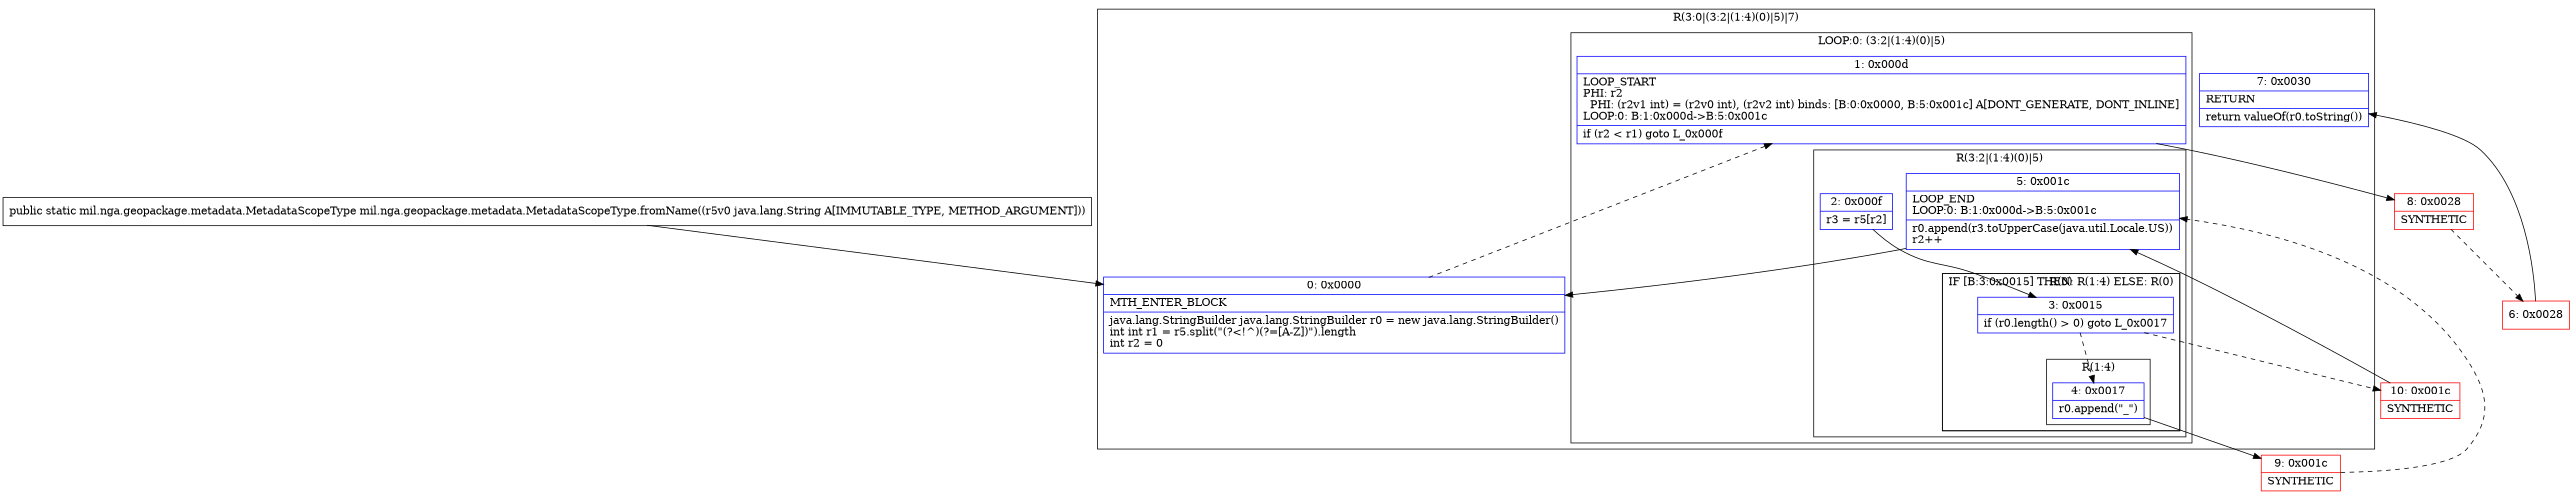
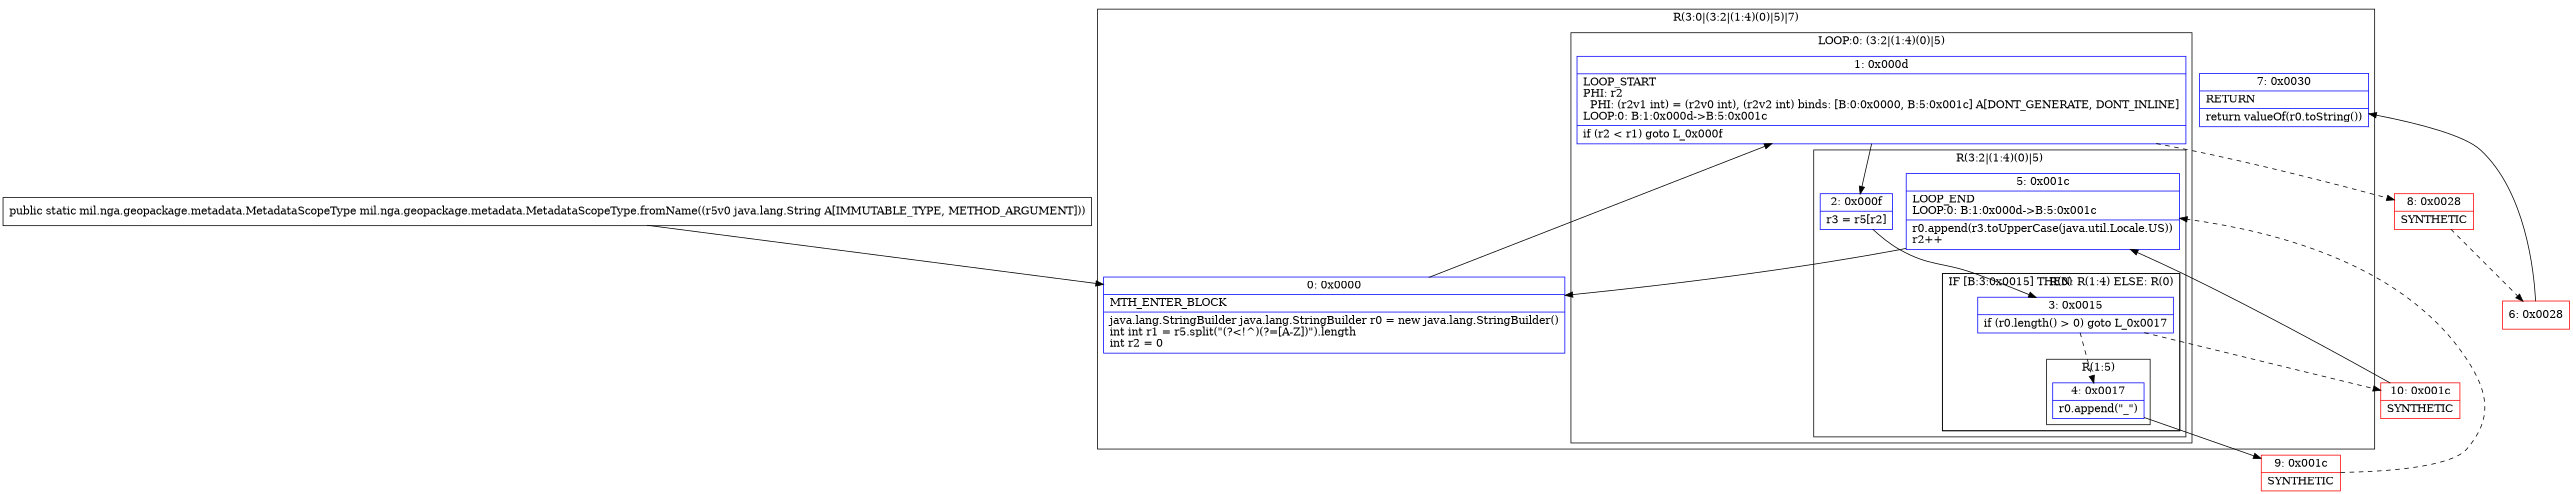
  digraph {
    node [color=blue shape=record]
    n1 [label="{4\:\ 0x0017|r0.append(\"_\")\l}"]
    n2 [label="{3\:\ 0x0015|if (r0.length() \> 0) goto L_0x0017\l}"]
    n3 [label="{2\:\ 0x000f|r3 = r5[r2]\l}"]
    n4 [label="{5\:\ 0x001c|LOOP_END\lLOOP:0: B:1:0x000d\-\>B:5:0x001c\l|r0.append(r3.toUpperCase(java.util.Locale.US))\lr2++\l}"]
    n5 [label="{1\:\ 0x000d|LOOP_START\lPHI: r2 \l  PHI: (r2v1 int) = (r2v0 int), (r2v2 int) binds: [B:0:0x0000, B:5:0x001c] A[DONT_GENERATE, DONT_INLINE]\lLOOP:0: B:1:0x000d\-\>B:5:0x001c\l|if (r2 \< r1) goto L_0x000f\l}"]
    n6 [label="{0\:\ 0x0000|MTH_ENTER_BLOCK\l|java.lang.StringBuilder java.lang.StringBuilder r0 = new java.lang.StringBuilder()\lint int r1 = r5.split(\"(?\<!^)(?=[A\-Z])\").length\lint r2 = 0\l}"]
    n7 [label="{7\:\ 0x0030|RETURN\l|return valueOf(r0.toString())\l}"]
    n8 [color=red label="{9\:\ 0x001c|SYNTHETIC\l}"]
    n9 [color=red label="{10\:\ 0x001c|SYNTHETIC\l}"]
    n10 [color=red label="{8\:\ 0x0028|SYNTHETIC\l}"]
    n11 [color=red label="{6\:\ 0x0028}"]
    n12 [label="{public static mil.nga.geopackage.metadata.MetadataScopeType mil.nga.geopackage.metadata.MetadataScopeType.fromName((r5v0 java.lang.String A[IMMUTABLE_TYPE, METHOD_ARGUMENT])) }" color=""]
    subgraph cluster_1 {
      label="R(3:0|(3:2|(1:4)(0)|5)|7)"
      n6
      n7
      subgraph cluster_2 {
        label="LOOP:0: (3:2|(1:4)(0)|5)"
        n5
        subgraph cluster_3 {
          label="R(3:2|(1:4)(0)|5)"
          n3
          n4
          subgraph cluster_4 {
            label="IF [B:3:0x0015] THEN: R(1:4) ELSE: R(0)"
            n2
            subgraph cluster_5 {
-             label="R(1:4)"
+             label="R(1:5)"
              n1
            }
            subgraph cluster_6 {
              label="R(0)"
            }
          }
        }
      }
    }
    n1 -> n8
    n2 -> n1 [style=dashed]
    n2 -> n9 [style=dashed]
    n3 -> n2
    n4 -> n6
-   n5 -> n10 [style=solid]
-   n6 -> n5 [style=dashed]
+   n5 -> n3
+   n5 -> n10 [style=dashed]
+   n6 -> n5
    n8 -> n4 [style=dashed]
    n9 -> n4
    n10 -> n11 [style=dashed]
    n11 -> n7
    n12 -> n6
  }
